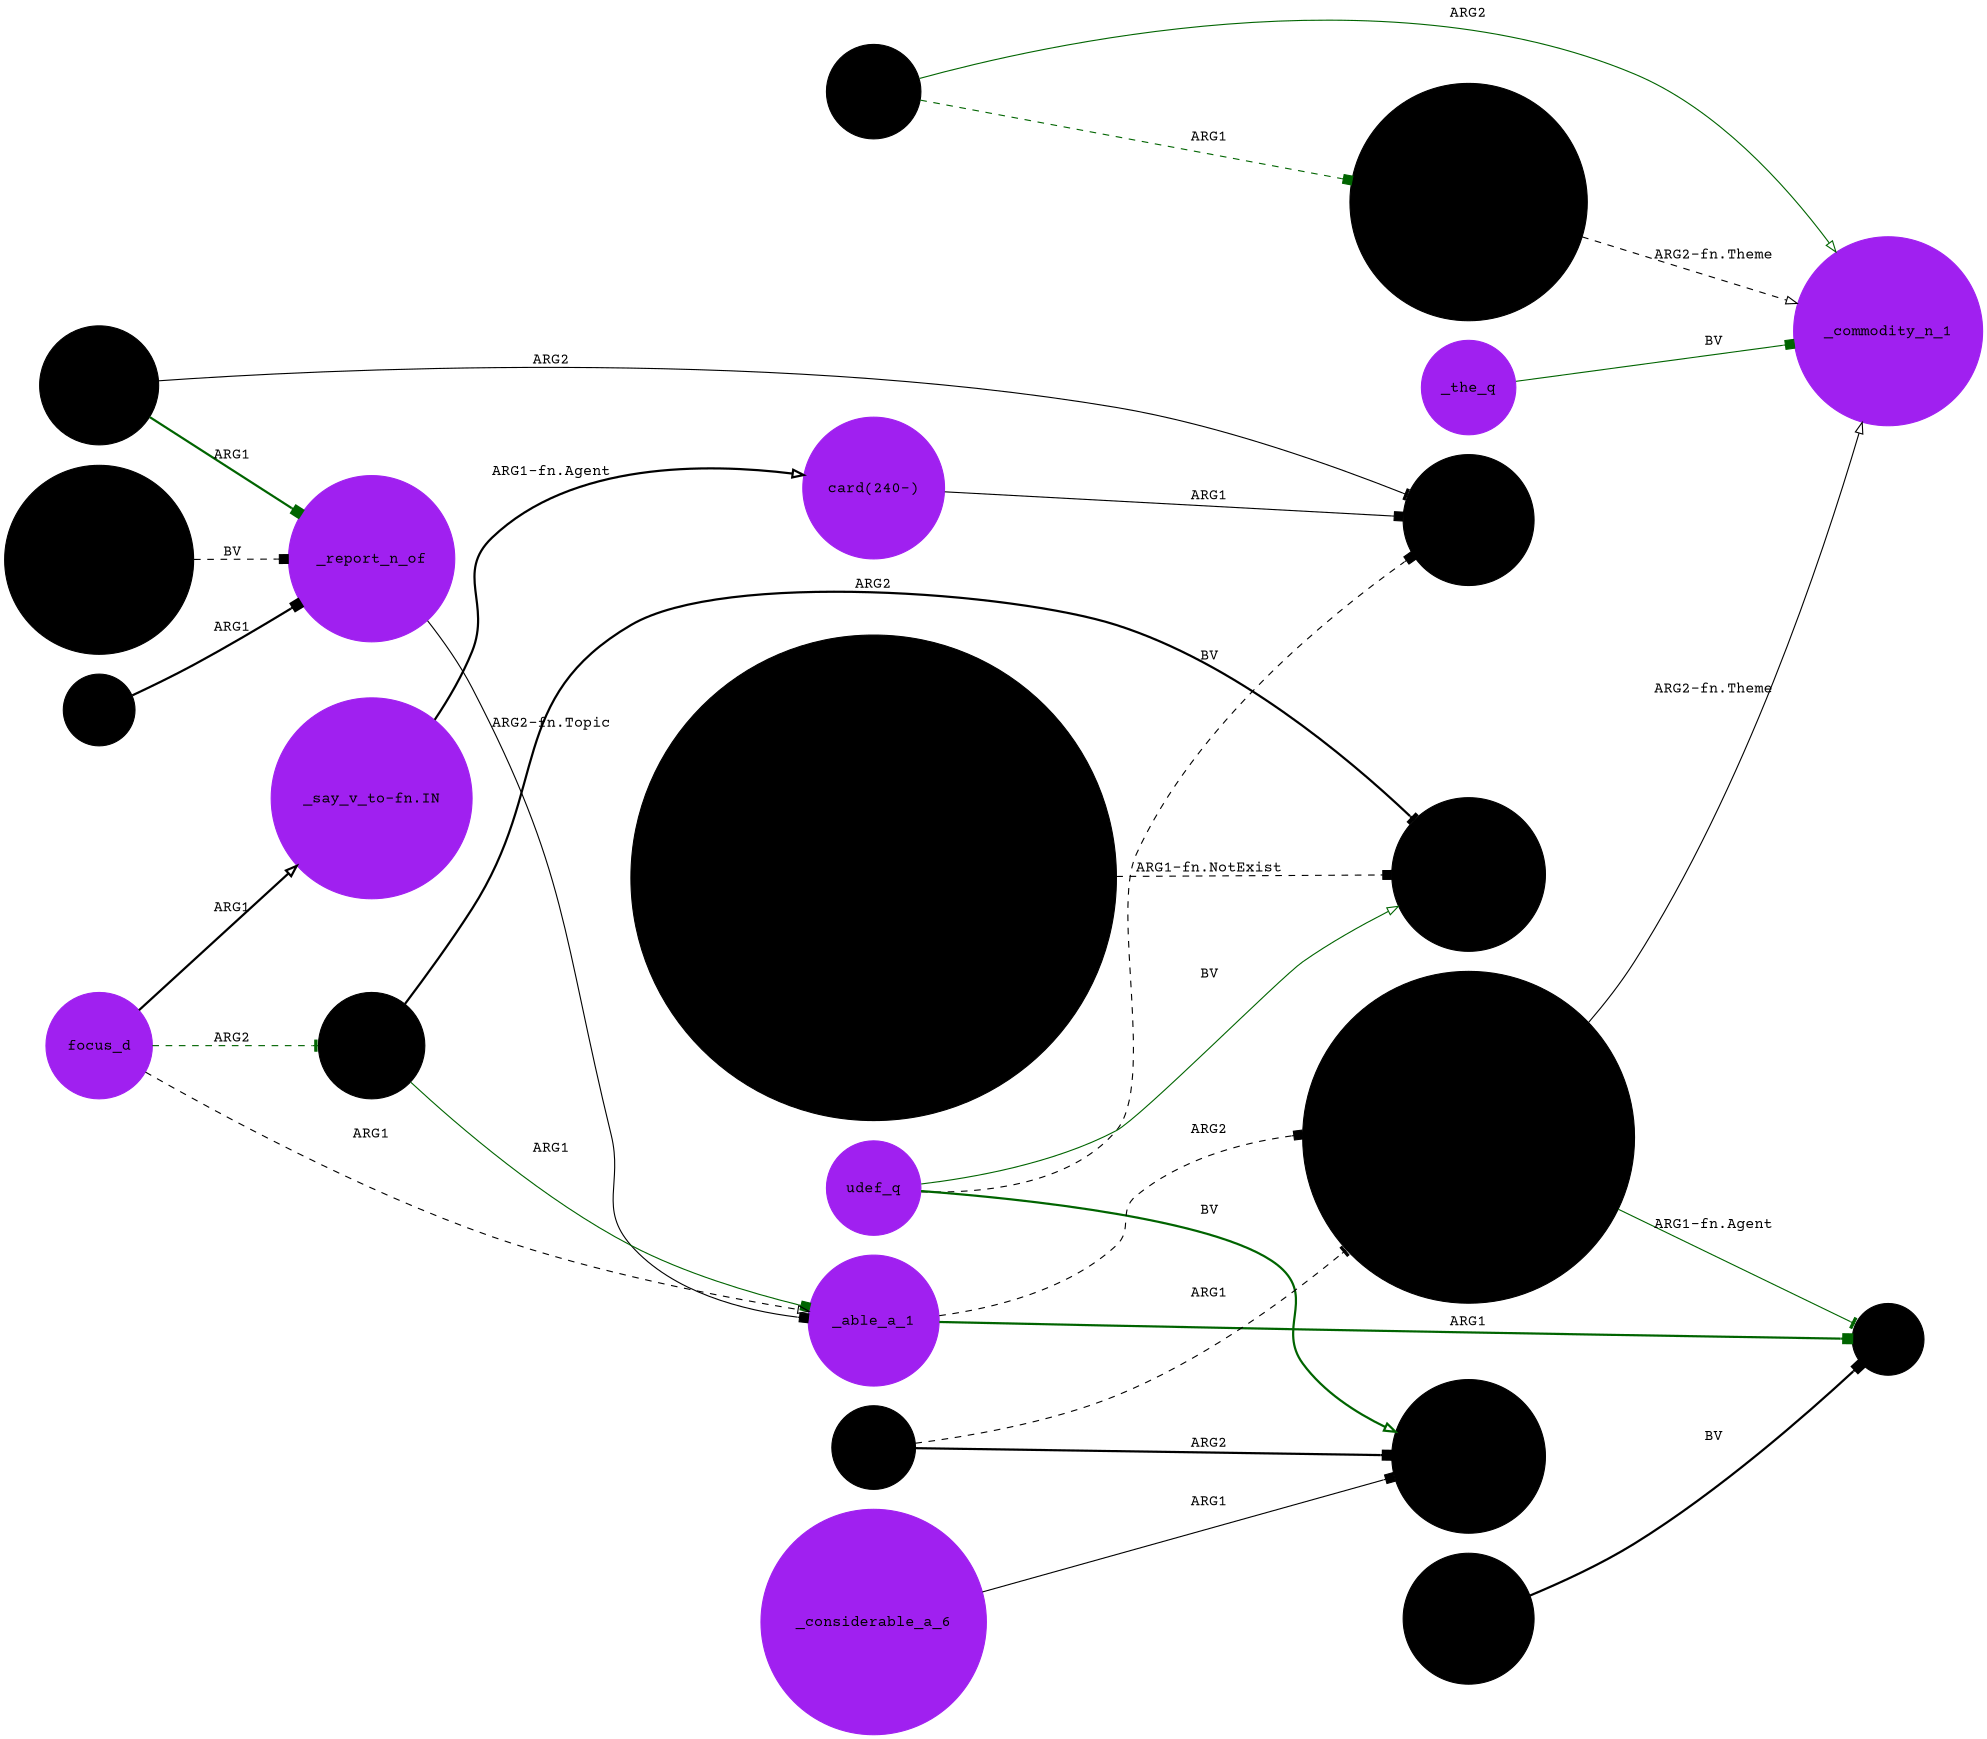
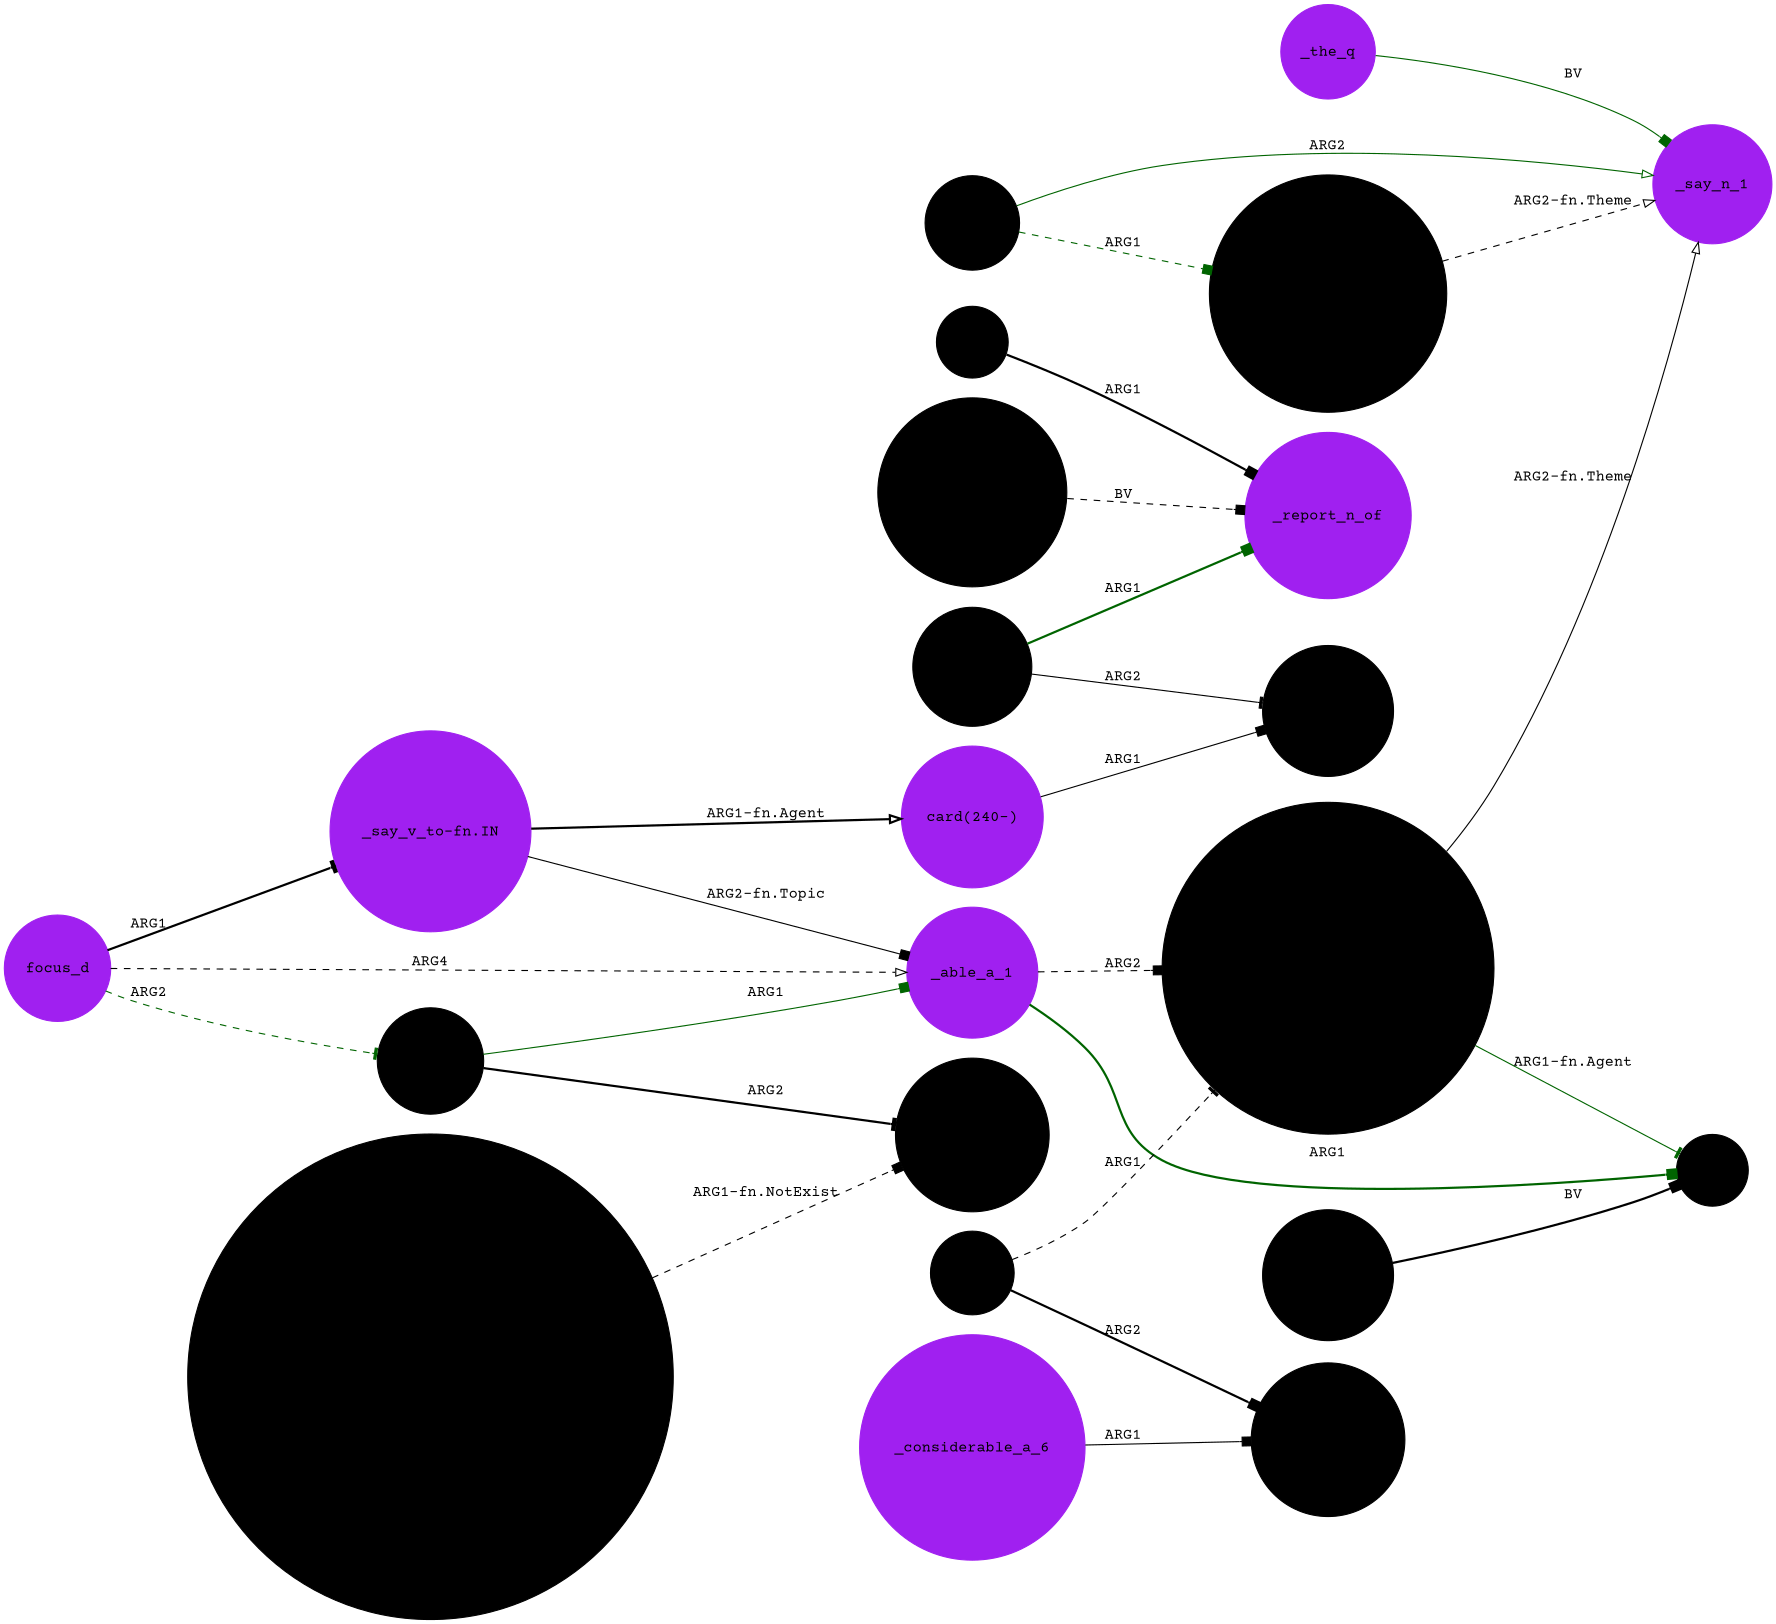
  digraph {
    fontname="Courier Prime"
    rankdir=LR
    node [color=black fontname="Courier Prime" shape=circle style=filled]
    edge [arrowhead=box color=black fontname="Courier Prime" style=solid]
    _the_q [color=purple]
-   _commodity_n_1 [color=purple]
+   _commodity_n_1 [color=purple label=_say_n_1]
    parg_d
    "_reclaim_v_1-fn.NF"
    _report_n_of [color=purple]
    compound
    _page_n_1
-   udef_q [color=purple]
    _price_n_of
    _profit_n_1
    "_say_v_to-fn.IN" [color=purple]
    _able_a_1 [color=purple]
    "card(240-)" [color=purple]
    pron
    "_sell_v_1-fn.Commerce_sell"
    poss
    _with_p
    _at_p
    focus_d [color=purple]
    "_soar_v_1-fn.Change_position_on_a_scale"
    pronoun_q
    n22 [color=purple label=_considerable_a_6]
    def_explicit_q
    _the_q -> _commodity_n_1 [color=darkgreen label=BV]
    parg_d -> _commodity_n_1 [arrowhead=onormal color=darkgreen label=ARG2]
    parg_d -> "_reclaim_v_1-fn.NF" [color=darkgreen label=ARG1 style=dashed]
    "_reclaim_v_1-fn.NF" -> _commodity_n_1 [arrowhead=onormal label="ARG2-fn.Theme" style=dashed]
    compound -> _report_n_of [color=darkgreen label=ARG1 style=bold]
    compound -> _page_n_1 [arrowhead=tee label=ARG2]
-   udef_q -> _page_n_1 [label=BV style=dashed]
-   udef_q -> _price_n_of [arrowhead=onormal color=darkgreen label=BV]
-   udef_q -> _profit_n_1 [arrowhead=onormal color=darkgreen label=BV style=bold]
-   _report_n_of -> _able_a_1 [label="ARG2-fn.Topic"]
+   "_say_v_to-fn.IN" -> _able_a_1 [label="ARG2-fn.Topic"]
    "_say_v_to-fn.IN" -> "card(240-)" [arrowhead=onormal label="ARG1-fn.Agent" style=bold]
    _able_a_1 -> pron [color=darkgreen label=ARG1 style=bold]
    _able_a_1 -> "_sell_v_1-fn.Commerce_sell" [label=ARG2 style=dashed]
    "card(240-)" -> _page_n_1 [label=ARG1]
    "_sell_v_1-fn.Commerce_sell" -> _commodity_n_1 [arrowhead=onormal label="ARG2-fn.Theme"]
    "_sell_v_1-fn.Commerce_sell" -> pron [arrowhead=tee color=darkgreen label="ARG1-fn.Agent"]
    poss -> _report_n_of [label=ARG1 style=bold]
    _with_p -> _price_n_of [arrowhead=tee label=ARG2 style=bold]
    _with_p -> _able_a_1 [color=darkgreen label=ARG1]
    _at_p -> _profit_n_1 [label=ARG2 style=bold]
    _at_p -> "_sell_v_1-fn.Commerce_sell" [arrowhead=tee label=ARG1 style=dashed]
-   focus_d -> "_say_v_to-fn.IN" [arrowhead=onormal label=ARG1 style=bold]
-   focus_d -> _able_a_1 [arrowhead=onormal label=ARG1 style=dashed]
+   focus_d -> "_say_v_to-fn.IN" [arrowhead=tee label=ARG1 style=bold]
+   focus_d -> _able_a_1 [arrowhead=onormal label=ARG4 style=dashed]
    focus_d -> _with_p [arrowhead=tee color=darkgreen label=ARG2 style=dashed]
    "_soar_v_1-fn.Change_position_on_a_scale" -> _price_n_of [label="ARG1-fn.NotExist" style=dashed]
    pronoun_q -> pron [label=BV style=bold]
    n22 -> _profit_n_1 [label=ARG1]
    def_explicit_q -> _report_n_of [label=BV style=dashed]
  }
